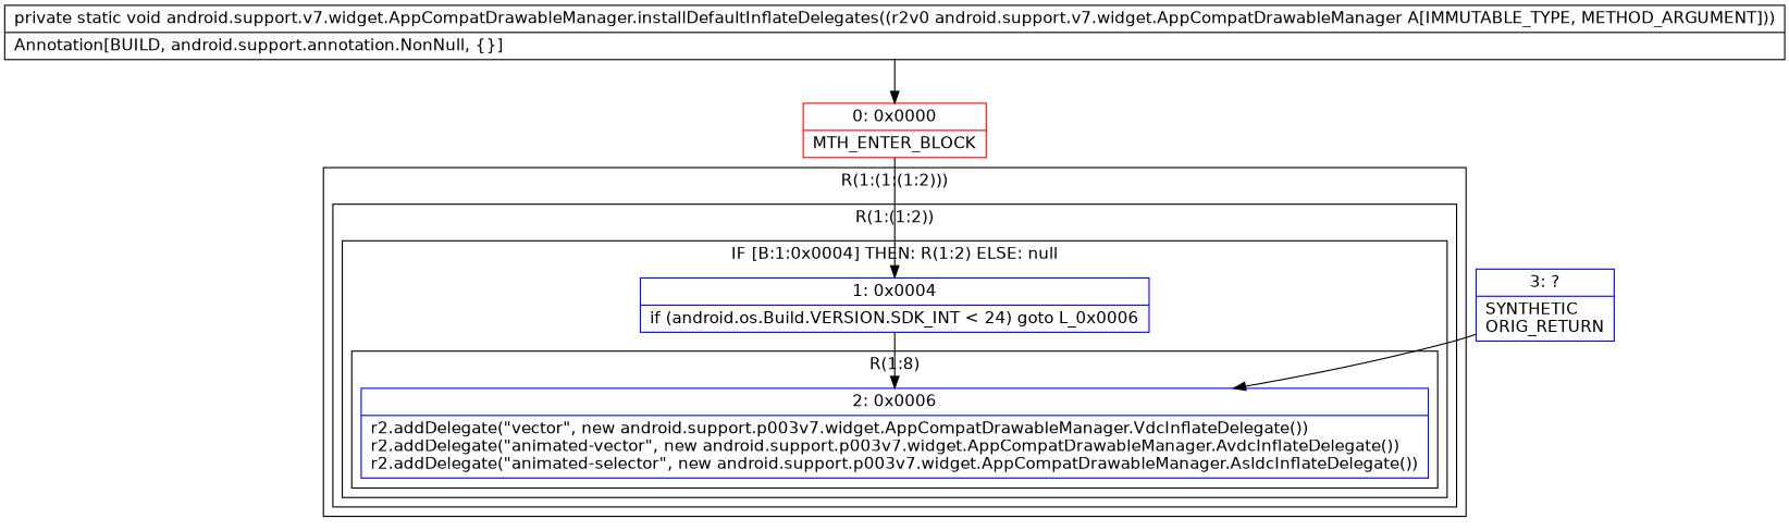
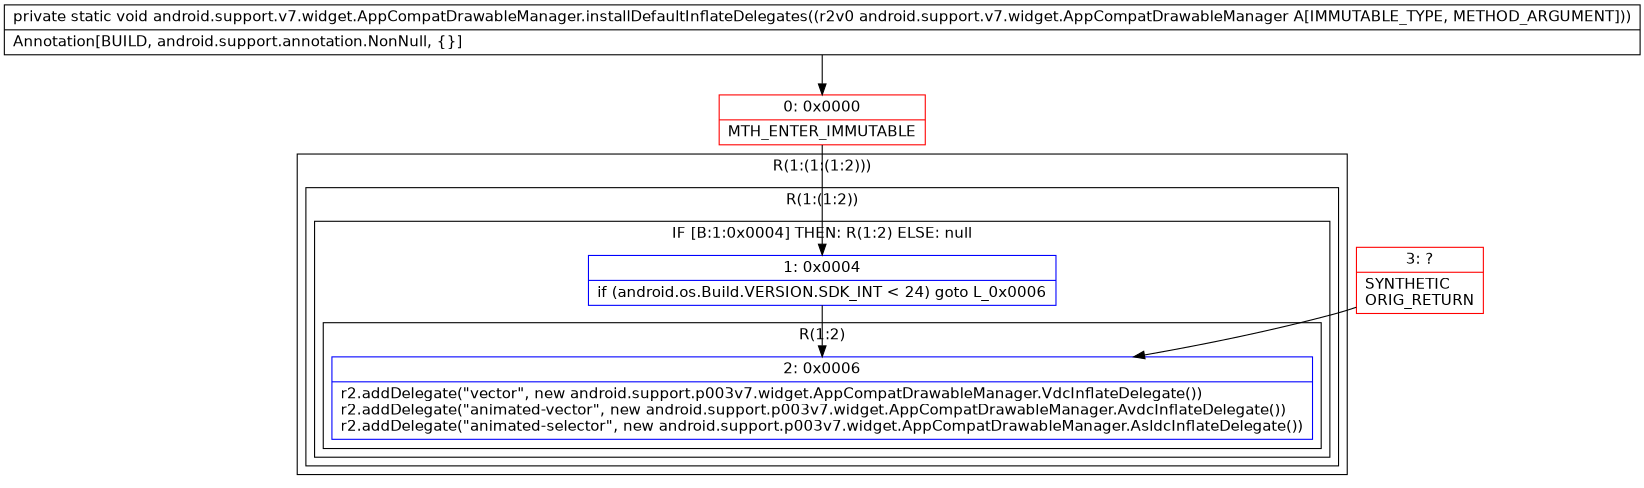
  digraph {
    fontname="DejaVu Sans"
    node [color=blue fontname="DejaVu Sans" shape=record]
    edge [fontname="DejaVu Sans"]
    n1 [label="{2\:\ 0x0006|r2.addDelegate(\"vector\", new android.support.p003v7.widget.AppCompatDrawableManager.VdcInflateDelegate())\lr2.addDelegate(\"animated\-vector\", new android.support.p003v7.widget.AppCompatDrawableManager.AvdcInflateDelegate())\lr2.addDelegate(\"animated\-selector\", new android.support.p003v7.widget.AppCompatDrawableManager.AsldcInflateDelegate())\l}"]
    n2 [label="{1\:\ 0x0004|if (android.os.Build.VERSION.SDK_INT \< 24) goto L_0x0006\l}"]
-   n3 [label="{3\:\ ?|SYNTHETIC\lORIG_RETURN\l}"]
-   n4 [color=red label="{0\:\ 0x0000|MTH_ENTER_BLOCK\l}"]
+   n3 [color=red label="{3\:\ ?|SYNTHETIC\lORIG_RETURN\l}"]
+   n4 [color=red label="{0\:\ 0x0000|MTH_ENTER_IMMUTABLE\l}"]
    n5 [label="{private static void android.support.v7.widget.AppCompatDrawableManager.installDefaultInflateDelegates((r2v0 android.support.v7.widget.AppCompatDrawableManager A[IMMUTABLE_TYPE, METHOD_ARGUMENT]))  | Annotation[BUILD, android.support.annotation.NonNull, \{\}]\l}" color=""]
    subgraph cluster_1 {
      label="R(1:(1:(1:2)))"
      subgraph cluster_2 {
        label="R(1:(1:2))"
        subgraph cluster_3 {
          label="IF [B:1:0x0004] THEN: R(1:2) ELSE: null"
          n2
          subgraph cluster_4 {
-           label="R(1:8)"
+           label="R(1:2)"
            n1
          }
        }
      }
    }
    n2 -> n1
    n3 -> n1
    n4 -> n2
    n5 -> n4
  }
